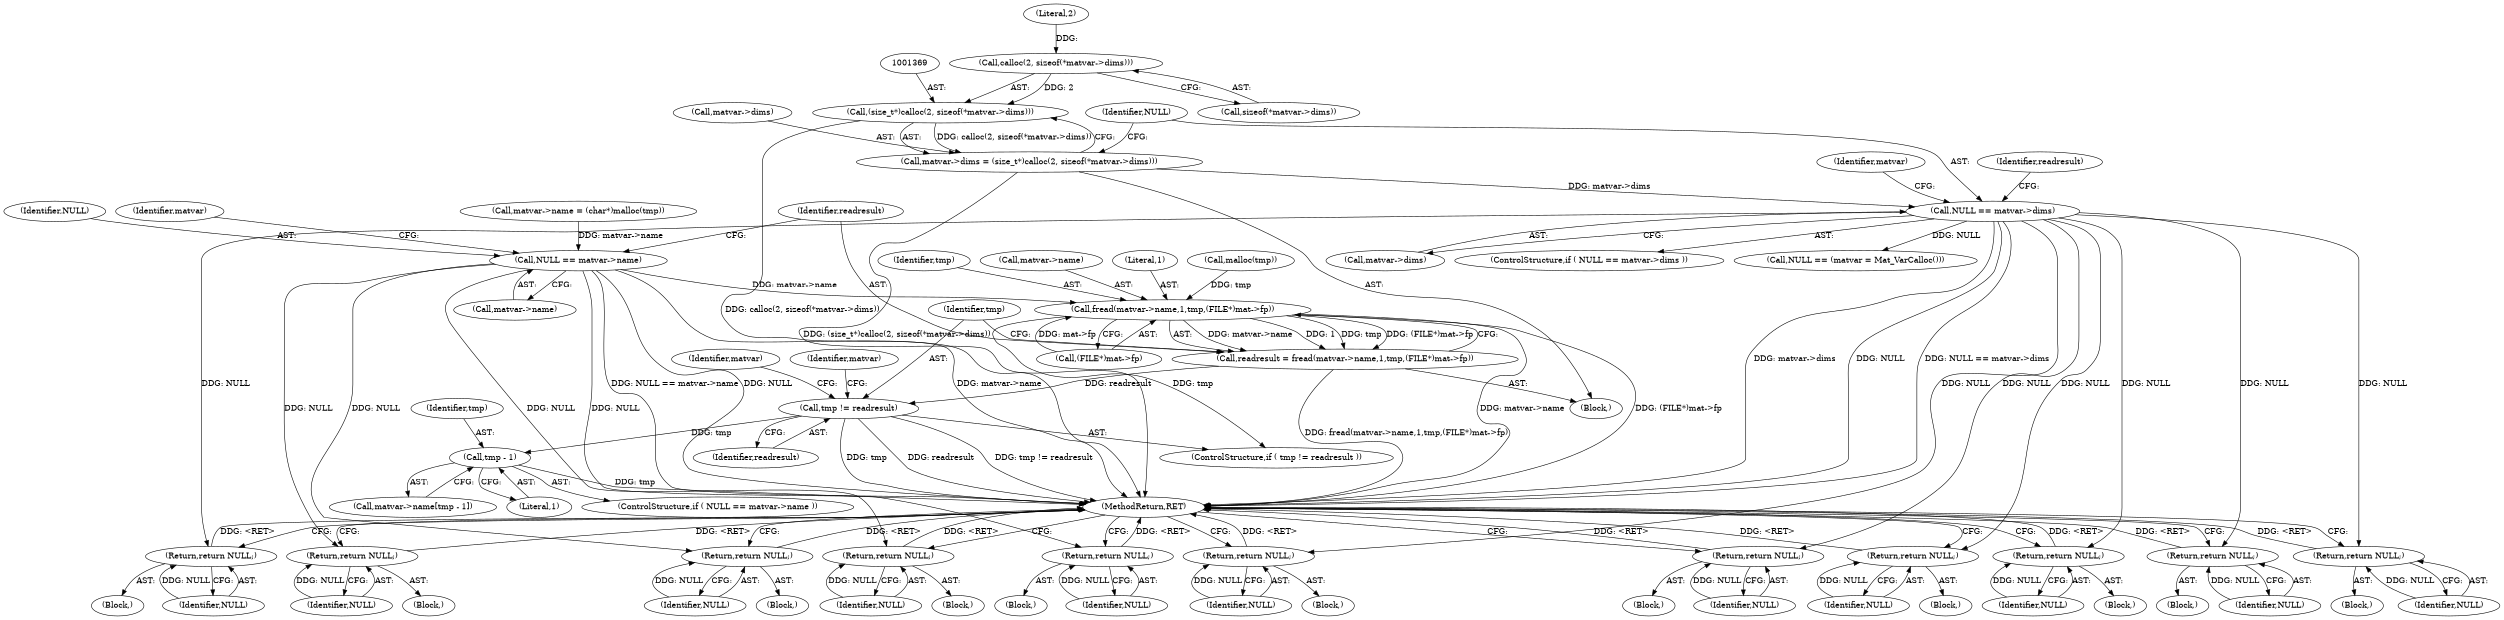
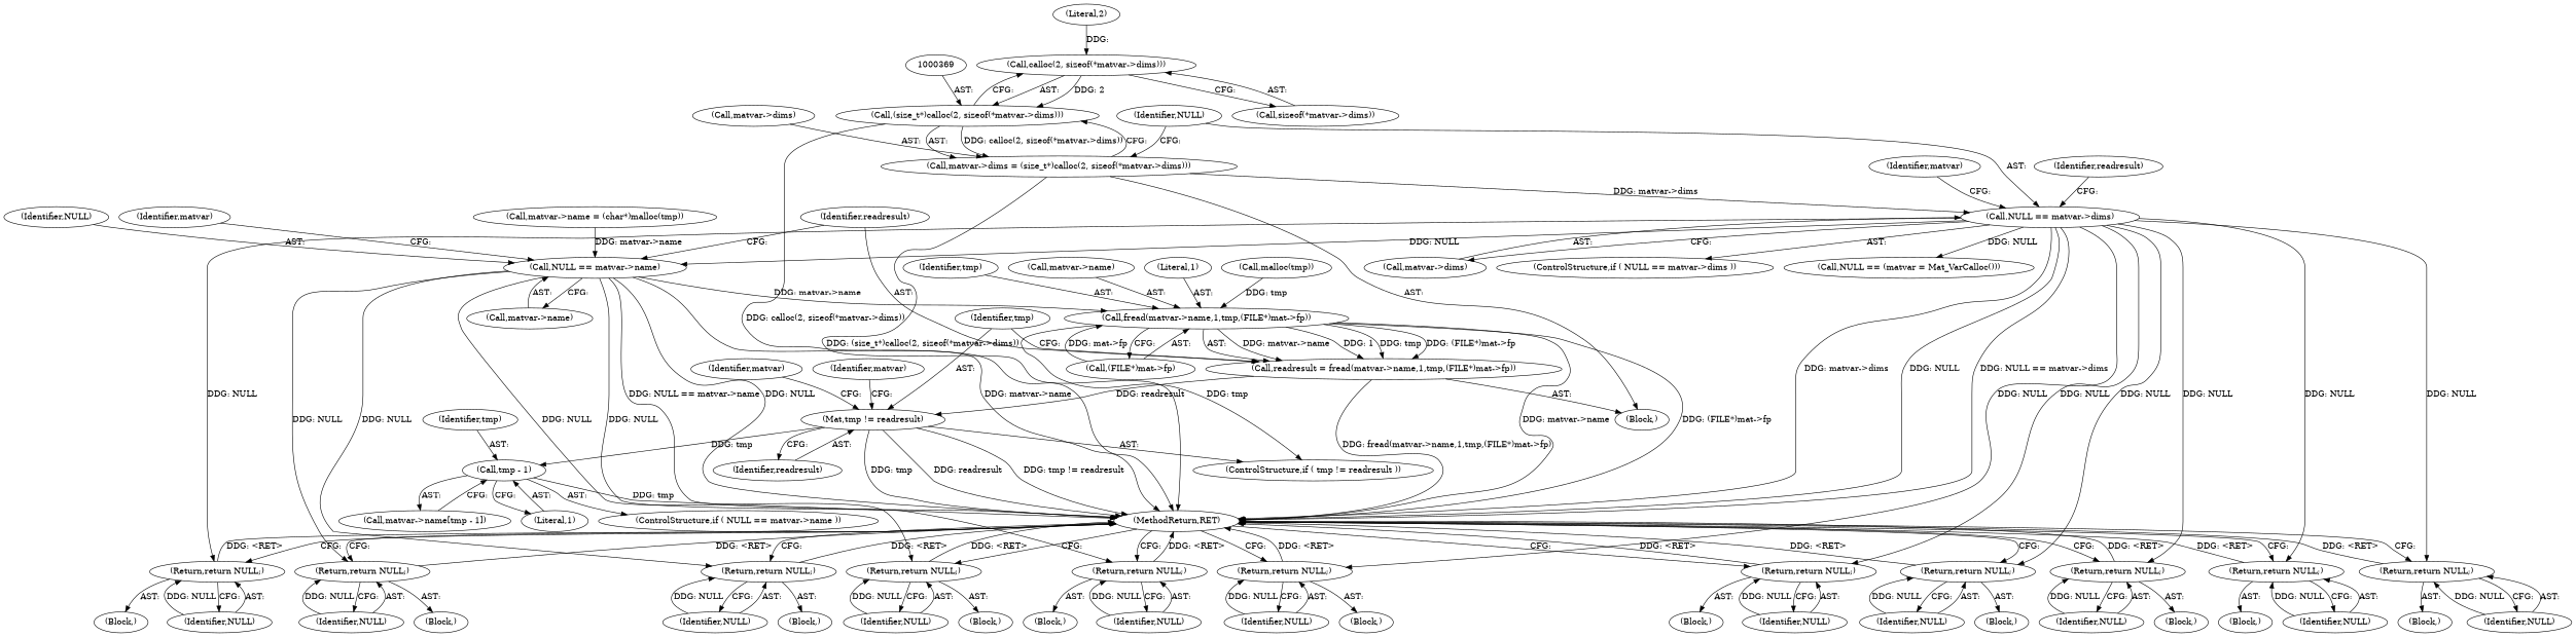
  digraph {
    n1 [label="(Call,calloc(2, sizeof(*matvar->dims)))"]
    n2 [label="(Call,(size_t*)calloc(2, sizeof(*matvar->dims)))"]
    n3 [label="(Call,sizeof(*matvar->dims))"]
    n4 [label="(Call,matvar->dims = (size_t*)calloc(2, sizeof(*matvar->dims)))"]
    n5 [label="(MethodReturn,RET)"]
    n6 [label="(Call,NULL == matvar->dims)"]
    n7 [label="(Block,)"]
    n8 [label="(Return,return NULL;)"]
    n9 [label="(Return,return NULL;)"]
    n10 [label="(Return,return NULL;)"]
    n11 [label="(Return,return NULL;)"]
    n12 [label="(Return,return NULL;)"]
    n13 [label="(Return,return NULL;)"]
    n14 [label="(Return,return NULL;)"]
    n15 [label="(Return,return NULL;)"]
    n16 [label="(Return,return NULL;)"]
    n17 [label="(Return,return NULL;)"]
    n18 [label="(Return,return NULL;)"]
    n19 [label="(Call,NULL == matvar->name)"]
    n20 [label="(Call,matvar->dims)"]
    n21 [label="(ControlStructure,if ( NULL == matvar->dims ))"]
    n22 [label="(Call,NULL == (matvar = Mat_VarCalloc()))"]
    n23 [label="(Identifier,NULL)"]
    n24 [label="(Block,)"]
    n25 [label="(Block,)"]
    n26 [label="(Identifier,NULL)"]
    n27 [label="(Identifier,NULL)"]
    n28 [label="(Block,)"]
    n29 [label="(Identifier,NULL)"]
    n30 [label="(Block,)"]
    n31 [label="(Block,)"]
    n32 [label="(Identifier,NULL)"]
    n33 [label="(Block,)"]
    n34 [label="(Identifier,NULL)"]
    n35 [label="(Block,)"]
    n36 [label="(Identifier,NULL)"]
    n37 [label="(Call,fread(matvar->name,1,tmp,(FILE*)mat->fp))"]
    n38 [label="(Call,matvar->name)"]
    n39 [label="(Identifier,NULL)"]
    n40 [label="(Block,)"]
    n41 [label="(Call,readresult = fread(matvar->name,1,tmp,(FILE*)mat->fp))"]
    n42 [label="(Call,(FILE*)mat->fp)"]
    n43 [label="(ControlStructure,if ( tmp != readresult ))"]
    n44 [label="(Identifier,NULL)"]
    n45 [label="(Block,)"]
    n46 [label="(Identifier,NULL)"]
    n47 [label="(Block,)"]
    n48 [label="(Block,)"]
    n49 [label="(Identifier,NULL)"]
    n50 [label="(ControlStructure,if ( NULL == matvar->name ))"]
-   n51 [label="(Call,tmp != readresult)"]
+   n51 [label="(Mat,tmp != readresult)"]
    n52 [label="(Call,tmp - 1)"]
    n53 [label="(Identifier,readresult)"]
    n54 [label="(Call,matvar->name[tmp - 1])"]
    n55 [label="(Literal,1)"]
    n56 [label="(Call,matvar->dims)"]
    n57 [label="(Identifier,tmp)"]
    n58 [label="(Call,matvar->name)"]
    n59 [label="(Identifier,matvar)"]
    n60 [label="(Literal,1)"]
    n61 [label="(Identifier,NULL)"]
    n62 [label="(Identifier,tmp)"]
    n63 [label="(Identifier,matvar)"]
    n64 [label="(Literal,2)"]
    n65 [label="(Identifier,tmp)"]
    n66 [label="(Call,matvar->name = (char*)malloc(tmp))"]
    n67 [label="(Identifier,readresult)"]
    n68 [label="(Call,malloc(tmp))"]
    n69 [label="(Identifier,readresult)"]
    n70 [label="(Identifier,NULL)"]
    n71 [label="(Identifier,matvar)"]
    n72 [label="(Identifier,matvar)"]
-   1000369 [label=1001369]
+   1000369
    n1 -> n2 [label="AST: "]
    n1 -> n2 [label="DDG: 2"]
    n1 -> n3 [label="CFG: "]
+   n2 -> n1 [label="CFG: "]
    n2 -> n4 [label="AST: "]
    n2 -> n4 [label="DDG: calloc(2, sizeof(*matvar->dims))"]
    n2 -> n5 [label="DDG: calloc(2, sizeof(*matvar->dims))"]
    n3 -> n1 [label="AST: "]
    n4 -> n2 [label="CFG: "]
    n4 -> n5 [label="DDG: (size_t*)calloc(2, sizeof(*matvar->dims))"]
    n4 -> n6 [label="DDG: matvar->dims"]
    n4 -> n7 [label="AST: "]
    n5 -> n8 [label="CFG: "]
    n5 -> n9 [label="CFG: "]
    n5 -> n10 [label="CFG: "]
    n5 -> n11 [label="CFG: "]
    n5 -> n12 [label="CFG: "]
    n5 -> n13 [label="CFG: "]
    n5 -> n14 [label="CFG: "]
    n5 -> n15 [label="CFG: "]
    n5 -> n16 [label="CFG: "]
    n5 -> n17 [label="CFG: "]
    n5 -> n18 [label="CFG: "]
    n6 -> n5 [label="DDG: matvar->dims"]
    n6 -> n5 [label="DDG: NULL"]
    n6 -> n5 [label="DDG: NULL == matvar->dims"]
    n6 -> n8 [label="DDG: NULL"]
    n6 -> n9 [label="DDG: NULL"]
    n6 -> n10 [label="DDG: NULL"]
    n6 -> n11 [label="DDG: NULL"]
    n6 -> n12 [label="DDG: NULL"]
    n6 -> n13 [label="DDG: NULL"]
    n6 -> n14 [label="DDG: NULL"]
+   n6 -> n19 [label="DDG: NULL"]
    n6 -> n20 [label="CFG: "]
    n6 -> n21 [label="AST: "]
    n6 -> n22 [label="DDG: NULL"]
    n8 -> n5 [label="DDG: <RET>"]
    n8 -> n23 [label="CFG: "]
    n8 -> n24 [label="AST: "]
    n9 -> n5 [label="DDG: <RET>"]
    n9 -> n25 [label="AST: "]
    n9 -> n26 [label="CFG: "]
    n10 -> n5 [label="DDG: <RET>"]
    n10 -> n27 [label="CFG: "]
    n10 -> n28 [label="AST: "]
    n11 -> n5 [label="DDG: <RET>"]
    n11 -> n29 [label="CFG: "]
    n11 -> n30 [label="AST: "]
    n12 -> n5 [label="DDG: <RET>"]
    n12 -> n31 [label="AST: "]
    n12 -> n32 [label="CFG: "]
    n13 -> n5 [label="DDG: <RET>"]
    n13 -> n33 [label="AST: "]
    n13 -> n34 [label="CFG: "]
    n14 -> n5 [label="DDG: <RET>"]
    n14 -> n35 [label="AST: "]
    n14 -> n36 [label="CFG: "]
    n15 -> n5 [label="DDG: <RET>"]
    n15 -> n39 [label="CFG: "]
    n15 -> n40 [label="AST: "]
    n16 -> n5 [label="DDG: <RET>"]
    n16 -> n44 [label="CFG: "]
    n16 -> n45 [label="AST: "]
    n17 -> n5 [label="DDG: <RET>"]
    n17 -> n46 [label="CFG: "]
    n17 -> n47 [label="AST: "]
    n18 -> n5 [label="DDG: <RET>"]
    n18 -> n48 [label="AST: "]
    n18 -> n49 [label="CFG: "]
    n19 -> n5 [label="DDG: matvar->name"]
    n19 -> n5 [label="DDG: NULL == matvar->name"]
    n19 -> n5 [label="DDG: NULL"]
    n19 -> n15 [label="DDG: NULL"]
    n19 -> n16 [label="DDG: NULL"]
    n19 -> n17 [label="DDG: NULL"]
    n19 -> n18 [label="DDG: NULL"]
    n19 -> n37 [label="DDG: matvar->name"]
    n19 -> n38 [label="CFG: "]
    n20 -> n6 [label="AST: "]
    n23 -> n8 [label="AST: "]
    n23 -> n8 [label="DDG: NULL"]
    n26 -> n9 [label="AST: "]
    n26 -> n9 [label="DDG: NULL"]
    n27 -> n10 [label="AST: "]
    n27 -> n10 [label="DDG: NULL"]
    n29 -> n11 [label="AST: "]
    n29 -> n11 [label="DDG: NULL"]
    n32 -> n12 [label="AST: "]
    n32 -> n12 [label="DDG: NULL"]
    n34 -> n13 [label="AST: "]
    n34 -> n13 [label="DDG: NULL"]
    n36 -> n14 [label="AST: "]
    n36 -> n14 [label="DDG: NULL"]
    n37 -> n5 [label="DDG: matvar->name"]
    n37 -> n5 [label="DDG: (FILE*)mat->fp"]
    n37 -> n41 [label="AST: "]
    n37 -> n41 [label="DDG: matvar->name"]
    n37 -> n41 [label="DDG: 1"]
    n37 -> n41 [label="DDG: tmp"]
    n37 -> n41 [label="DDG: (FILE*)mat->fp"]
    n37 -> n42 [label="CFG: "]
    n37 -> n43 [label="DDG: tmp"]
    n38 -> n19 [label="AST: "]
    n39 -> n15 [label="AST: "]
    n39 -> n15 [label="DDG: NULL"]
    n41 -> n5 [label="DDG: fread(matvar->name,1,tmp,(FILE*)mat->fp)"]
    n41 -> n7 [label="AST: "]
-   n41 -> n37 [label="CFG: "]
    n41 -> n51 [label="DDG: readresult"]
    n42 -> n37 [label="AST: "]
    n42 -> n37 [label="DDG: mat->fp"]
    n44 -> n16 [label="AST: "]
    n44 -> n16 [label="DDG: NULL"]
    n46 -> n17 [label="AST: "]
    n46 -> n17 [label="DDG: NULL"]
    n49 -> n18 [label="AST: "]
    n49 -> n18 [label="DDG: NULL"]
    n51 -> n5 [label="DDG: tmp"]
    n51 -> n5 [label="DDG: readresult"]
    n51 -> n5 [label="DDG: tmp != readresult"]
    n51 -> n43 [label="AST: "]
    n51 -> n52 [label="DDG: tmp"]
    n51 -> n53 [label="CFG: "]
    n52 -> n5 [label="DDG: tmp"]
    n52 -> n50 [label="AST: "]
    n52 -> n54 [label="AST: "]
    n52 -> n55 [label="CFG: "]
    n53 -> n51 [label="AST: "]
    n54 -> n52 [label="CFG: "]
    n55 -> n52 [label="AST: "]
    n56 -> n4 [label="AST: "]
    n57 -> n37 [label="AST: "]
    n58 -> n37 [label="AST: "]
    n59 -> n6 [label="CFG: "]
    n60 -> n37 [label="AST: "]
    n61 -> n4 [label="CFG: "]
    n61 -> n6 [label="AST: "]
    n62 -> n41 [label="CFG: "]
    n62 -> n51 [label="AST: "]
    n63 -> n51 [label="CFG: "]
    n64 -> n1 [label="DDG: "]
    n65 -> n52 [label="AST: "]
    n66 -> n19 [label="DDG: matvar->name"]
    n67 -> n19 [label="CFG: "]
    n67 -> n41 [label="AST: "]
    n68 -> n37 [label="DDG: tmp"]
    n69 -> n6 [label="CFG: "]
    n70 -> n19 [label="AST: "]
    n71 -> n51 [label="CFG: "]
    n72 -> n19 [label="CFG: "]
    1000369 -> n2 [label="AST: "]
  }
